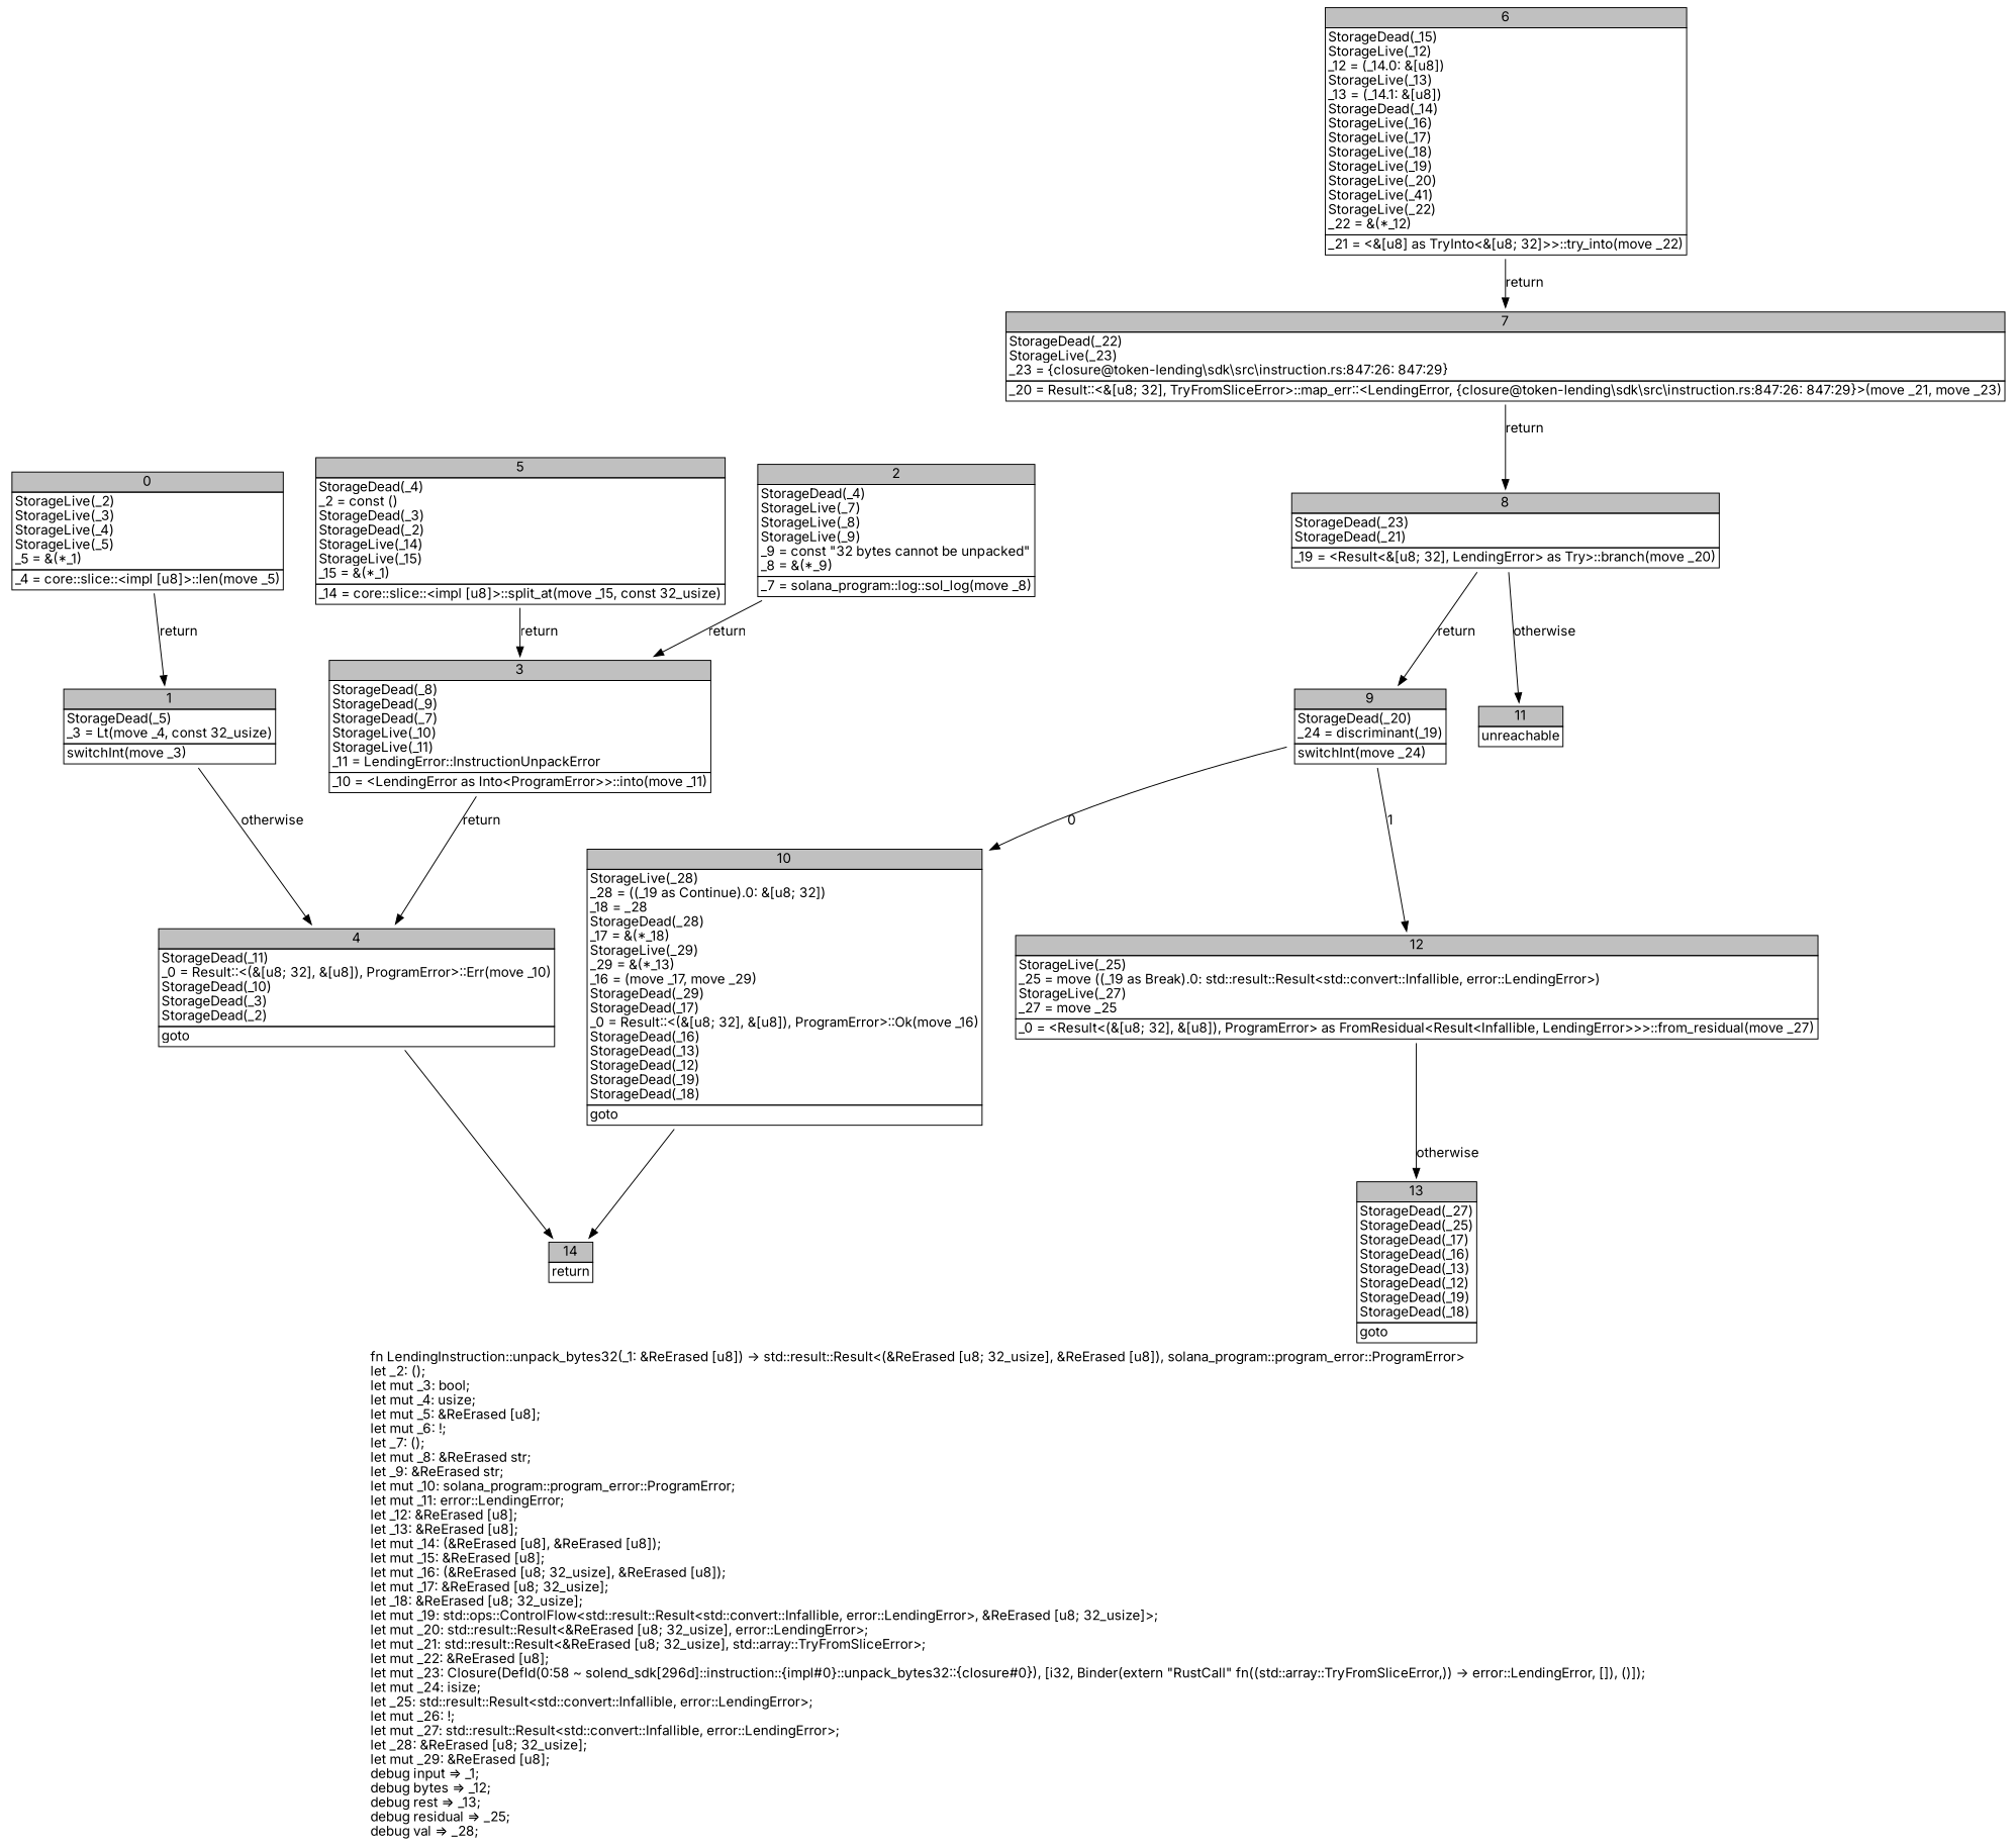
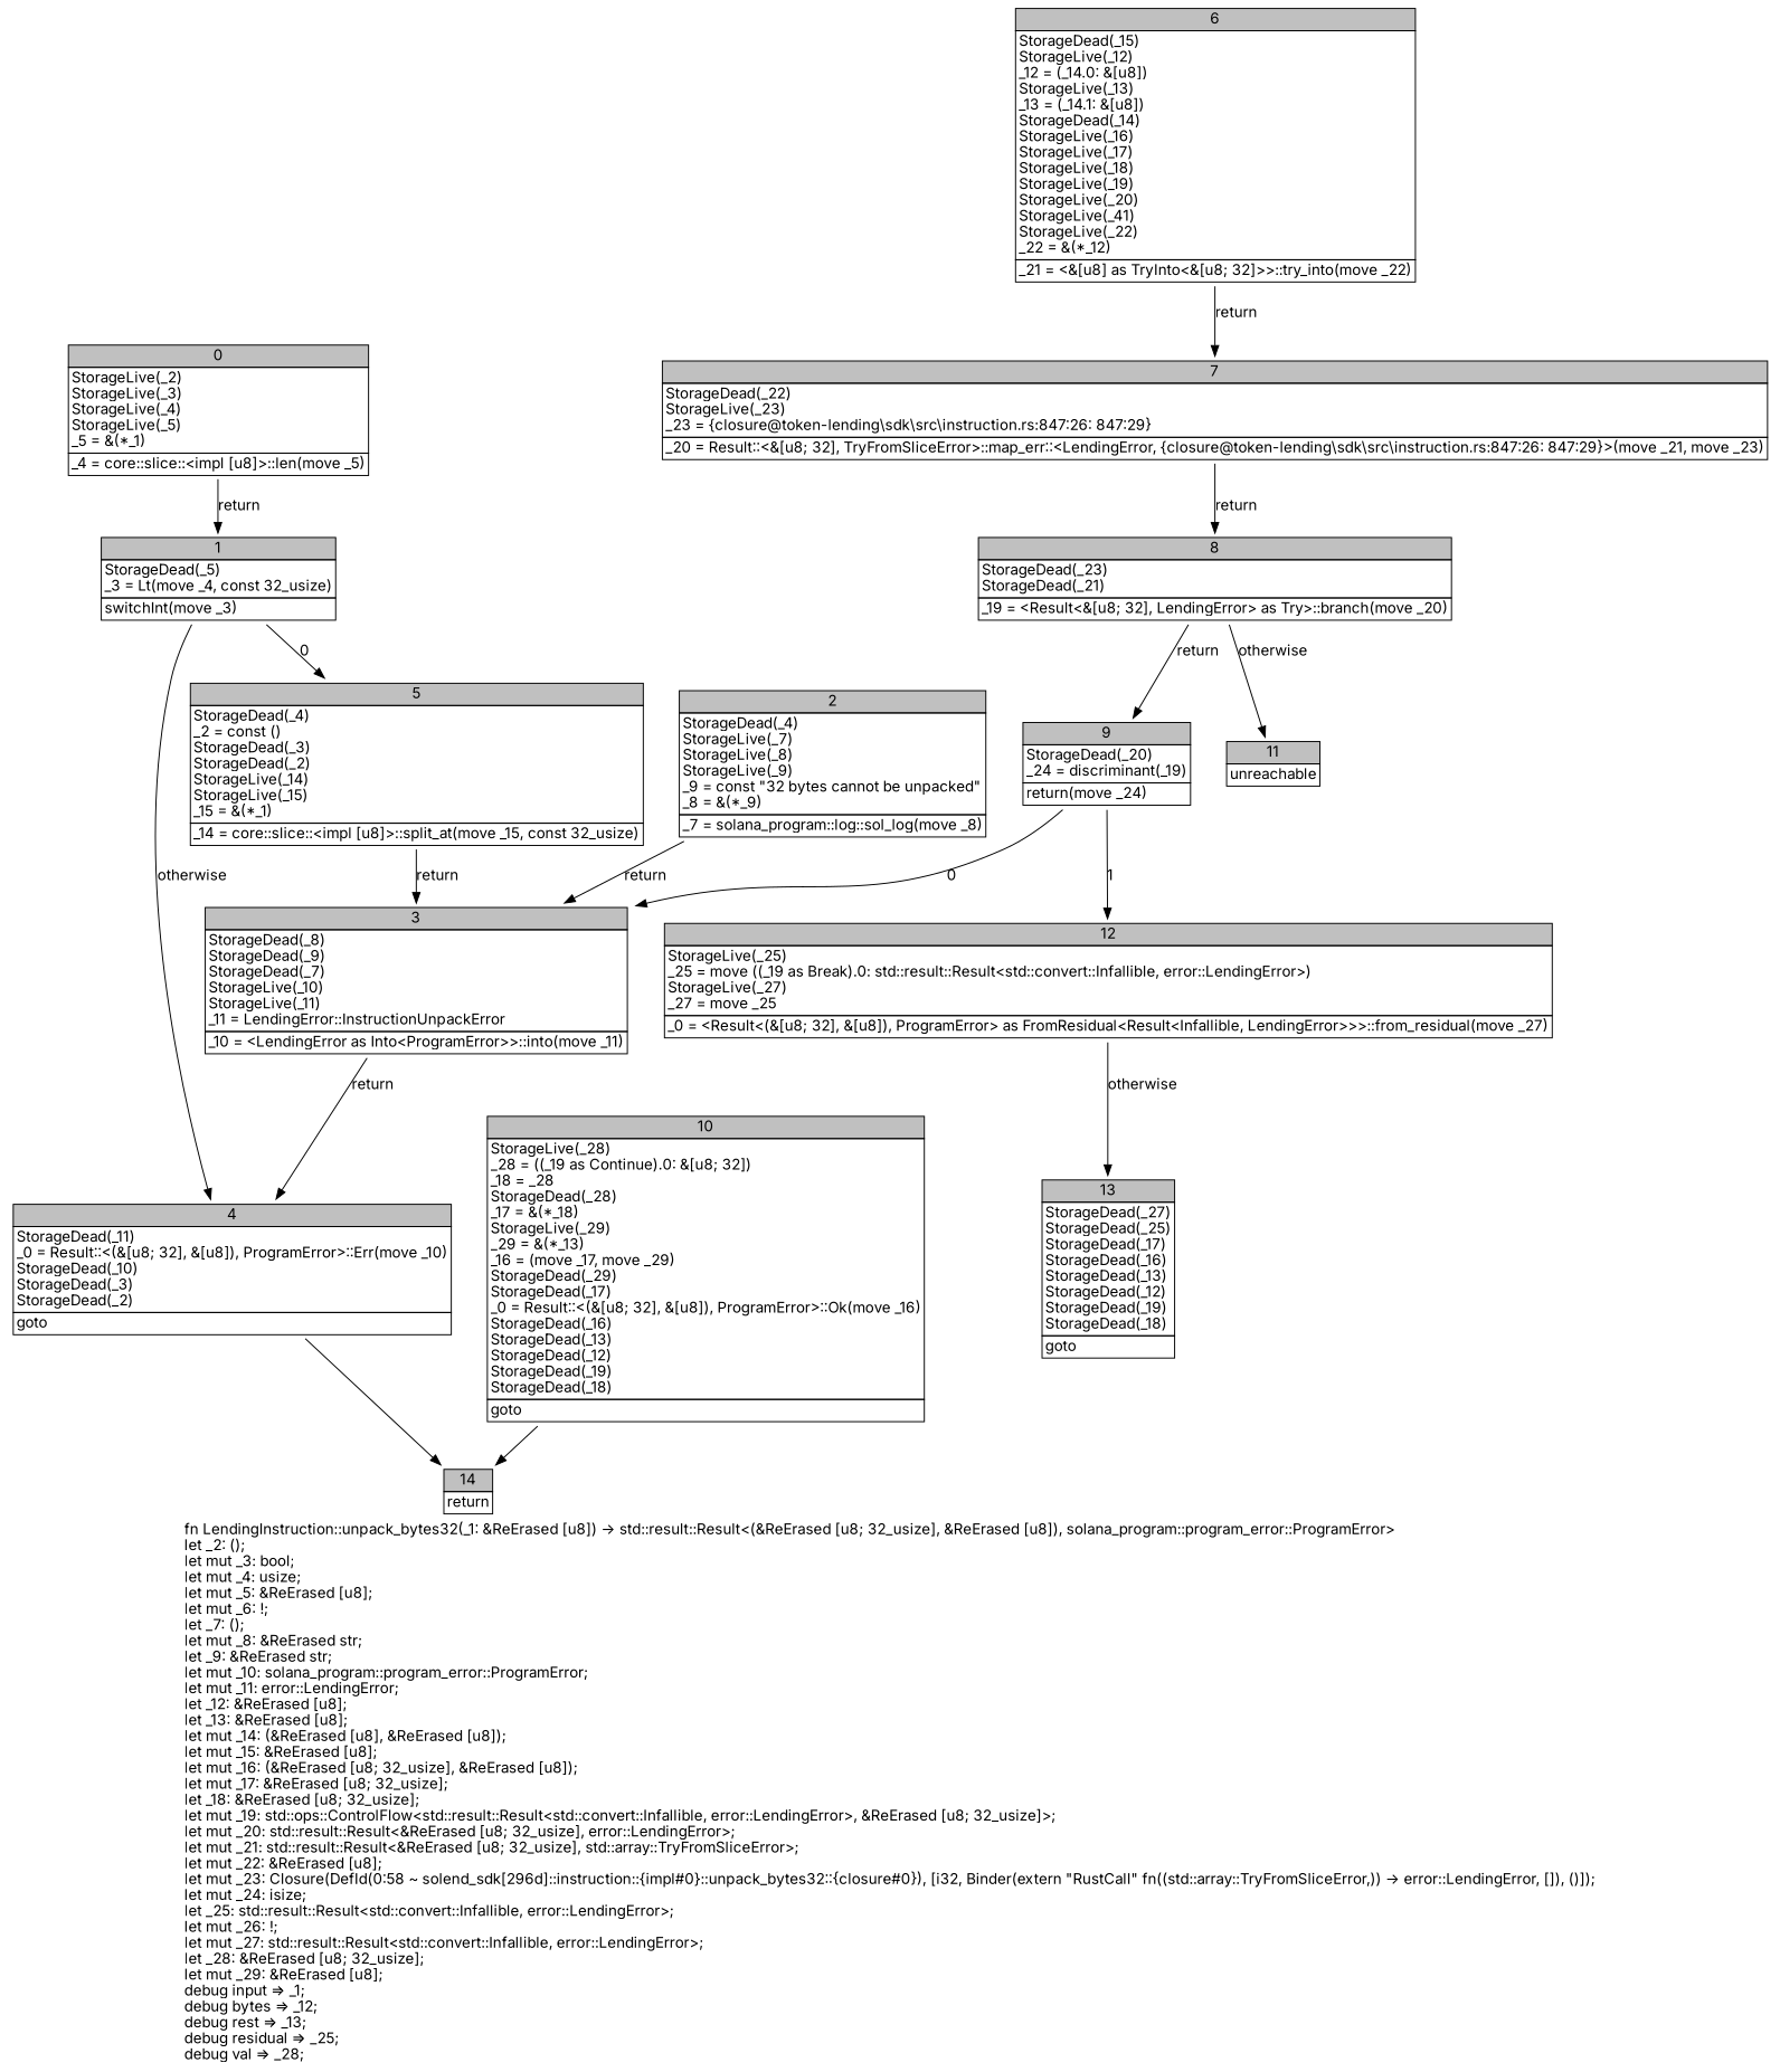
  digraph {
    fontname=Inter
    label=<fn LendingInstruction::unpack_bytes32(_1: &amp;ReErased [u8]) -&gt; std::result::Result&lt;(&amp;ReErased [u8; 32_usize], &amp;ReErased [u8]), solana_program::program_error::ProgramError&gt;<br align="left"/>let _2: ();<br align="left"/>let mut _3: bool;<br align="left"/>let mut _4: usize;<br align="left"/>let mut _5: &amp;ReErased [u8];<br align="left"/>let mut _6: !;<br align="left"/>let _7: ();<br align="left"/>let mut _8: &amp;ReErased str;<br align="left"/>let _9: &amp;ReErased str;<br align="left"/>let mut _10: solana_program::program_error::ProgramError;<br align="left"/>let mut _11: error::LendingError;<br align="left"/>let _12: &amp;ReErased [u8];<br align="left"/>let _13: &amp;ReErased [u8];<br align="left"/>let mut _14: (&amp;ReErased [u8], &amp;ReErased [u8]);<br align="left"/>let mut _15: &amp;ReErased [u8];<br align="left"/>let mut _16: (&amp;ReErased [u8; 32_usize], &amp;ReErased [u8]);<br align="left"/>let mut _17: &amp;ReErased [u8; 32_usize];<br align="left"/>let _18: &amp;ReErased [u8; 32_usize];<br align="left"/>let mut _19: std::ops::ControlFlow&lt;std::result::Result&lt;std::convert::Infallible, error::LendingError&gt;, &amp;ReErased [u8; 32_usize]&gt;;<br align="left"/>let mut _20: std::result::Result&lt;&amp;ReErased [u8; 32_usize], error::LendingError&gt;;<br align="left"/>let mut _21: std::result::Result&lt;&amp;ReErased [u8; 32_usize], std::array::TryFromSliceError&gt;;<br align="left"/>let mut _22: &amp;ReErased [u8];<br align="left"/>let mut _23: Closure(DefId(0:58 ~ solend_sdk[296d]::instruction::{impl#0}::unpack_bytes32::{closure#0}), [i32, Binder(extern &quot;RustCall&quot; fn((std::array::TryFromSliceError,)) -&gt; error::LendingError, []), ()]);<br align="left"/>let mut _24: isize;<br align="left"/>let _25: std::result::Result&lt;std::convert::Infallible, error::LendingError&gt;;<br align="left"/>let mut _26: !;<br align="left"/>let mut _27: std::result::Result&lt;std::convert::Infallible, error::LendingError&gt;;<br align="left"/>let _28: &amp;ReErased [u8; 32_usize];<br align="left"/>let mut _29: &amp;ReErased [u8];<br align="left"/>debug input =&gt; _1;<br align="left"/>debug bytes =&gt; _12;<br align="left"/>debug rest =&gt; _13;<br align="left"/>debug residual =&gt; _25;<br align="left"/>debug val =&gt; _28;<br align="left"/>>
    node [fontname=Inter shape=none]
    edge [fontname=Inter]
    n1 [label=<<table border="0" cellborder="1" cellspacing="0"><tr><td bgcolor="gray" align="center" colspan="1">0</td></tr><tr><td align="left" balign="left">StorageLive(_2)<br/>StorageLive(_3)<br/>StorageLive(_4)<br/>StorageLive(_5)<br/>_5 = &amp;(*_1)<br/></td></tr><tr><td align="left">_4 = core::slice::&lt;impl [u8]&gt;::len(move _5)</td></tr></table>>]
    n2 [label=<<table border="0" cellborder="1" cellspacing="0"><tr><td bgcolor="gray" align="center" colspan="1">1</td></tr><tr><td align="left" balign="left">StorageDead(_5)<br/>_3 = Lt(move _4, const 32_usize)<br/></td></tr><tr><td align="left">switchInt(move _3)</td></tr></table>>]
    n3 [label=<<table border="0" cellborder="1" cellspacing="0"><tr><td bgcolor="gray" align="center" colspan="1">5</td></tr><tr><td align="left" balign="left">StorageDead(_4)<br/>_2 = const ()<br/>StorageDead(_3)<br/>StorageDead(_2)<br/>StorageLive(_14)<br/>StorageLive(_15)<br/>_15 = &amp;(*_1)<br/></td></tr><tr><td align="left">_14 = core::slice::&lt;impl [u8]&gt;::split_at(move _15, const 32_usize)</td></tr></table>>]
    n4 [label=<<table border="0" cellborder="1" cellspacing="0"><tr><td bgcolor="gray" align="center" colspan="1">4</td></tr><tr><td align="left" balign="left">StorageDead(_11)<br/>_0 = Result::&lt;(&amp;[u8; 32], &amp;[u8]), ProgramError&gt;::Err(move _10)<br/>StorageDead(_10)<br/>StorageDead(_3)<br/>StorageDead(_2)<br/></td></tr><tr><td align="left">goto</td></tr></table>>]
    n5 [label=<<table border="0" cellborder="1" cellspacing="0"><tr><td bgcolor="gray" align="center" colspan="1">2</td></tr><tr><td align="left" balign="left">StorageDead(_4)<br/>StorageLive(_7)<br/>StorageLive(_8)<br/>StorageLive(_9)<br/>_9 = const &quot;32 bytes cannot be unpacked&quot;<br/>_8 = &amp;(*_9)<br/></td></tr><tr><td align="left">_7 = solana_program::log::sol_log(move _8)</td></tr></table>>]
    n6 [label=<<table border="0" cellborder="1" cellspacing="0"><tr><td bgcolor="gray" align="center" colspan="1">3</td></tr><tr><td align="left" balign="left">StorageDead(_8)<br/>StorageDead(_9)<br/>StorageDead(_7)<br/>StorageLive(_10)<br/>StorageLive(_11)<br/>_11 = LendingError::InstructionUnpackError<br/></td></tr><tr><td align="left">_10 = &lt;LendingError as Into&lt;ProgramError&gt;&gt;::into(move _11)</td></tr></table>>]
    n7 [label=<<table border="0" cellborder="1" cellspacing="0"><tr><td bgcolor="gray" align="center" colspan="1">14</td></tr><tr><td align="left">return</td></tr></table>>]
    n8 [label=<<table border="0" cellborder="1" cellspacing="0"><tr><td bgcolor="gray" align="center" colspan="1">6</td></tr><tr><td align="left" balign="left">StorageDead(_15)<br/>StorageLive(_12)<br/>_12 = (_14.0: &amp;[u8])<br/>StorageLive(_13)<br/>_13 = (_14.1: &amp;[u8])<br/>StorageDead(_14)<br/>StorageLive(_16)<br/>StorageLive(_17)<br/>StorageLive(_18)<br/>StorageLive(_19)<br/>StorageLive(_20)<br/>StorageLive(_41)<br/>StorageLive(_22)<br/>_22 = &amp;(*_12)<br/></td></tr><tr><td align="left">_21 = &lt;&amp;[u8] as TryInto&lt;&amp;[u8; 32]&gt;&gt;::try_into(move _22)</td></tr></table>>]
    n9 [label=<<table border="0" cellborder="1" cellspacing="0"><tr><td bgcolor="gray" align="center" colspan="1">7</td></tr><tr><td align="left" balign="left">StorageDead(_22)<br/>StorageLive(_23)<br/>_23 = {closure@token-lending\sdk\src\instruction.rs:847:26: 847:29}<br/></td></tr><tr><td align="left">_20 = Result::&lt;&amp;[u8; 32], TryFromSliceError&gt;::map_err::&lt;LendingError, {closure@token-lending\sdk\src\instruction.rs:847:26: 847:29}&gt;(move _21, move _23)</td></tr></table>>]
    n10 [label=<<table border="0" cellborder="1" cellspacing="0"><tr><td bgcolor="gray" align="center" colspan="1">8</td></tr><tr><td align="left" balign="left">StorageDead(_23)<br/>StorageDead(_21)<br/></td></tr><tr><td align="left">_19 = &lt;Result&lt;&amp;[u8; 32], LendingError&gt; as Try&gt;::branch(move _20)</td></tr></table>>]
-   n11 [label=<<table border="0" cellborder="1" cellspacing="0"><tr><td bgcolor="gray" align="center" colspan="1">9</td></tr><tr><td align="left" balign="left">StorageDead(_20)<br/>_24 = discriminant(_19)<br/></td></tr><tr><td align="left">switchInt(move _24)</td></tr></table>>]
+   n11 [label=<<table border="0" cellborder="1" cellspacing="0"><tr><td bgcolor="gray" align="center" colspan="1">9</td></tr><tr><td align="left" balign="left">StorageDead(_20)<br/>_24 = discriminant(_19)<br/></td></tr><tr><td align="left">return(move _24)</td></tr></table>>]
    n12 [label=<<table border="0" cellborder="1" cellspacing="0"><tr><td bgcolor="gray" align="center" colspan="1">11</td></tr><tr><td align="left">unreachable</td></tr></table>>]
    n13 [label=<<table border="0" cellborder="1" cellspacing="0"><tr><td bgcolor="gray" align="center" colspan="1">10</td></tr><tr><td align="left" balign="left">StorageLive(_28)<br/>_28 = ((_19 as Continue).0: &amp;[u8; 32])<br/>_18 = _28<br/>StorageDead(_28)<br/>_17 = &amp;(*_18)<br/>StorageLive(_29)<br/>_29 = &amp;(*_13)<br/>_16 = (move _17, move _29)<br/>StorageDead(_29)<br/>StorageDead(_17)<br/>_0 = Result::&lt;(&amp;[u8; 32], &amp;[u8]), ProgramError&gt;::Ok(move _16)<br/>StorageDead(_16)<br/>StorageDead(_13)<br/>StorageDead(_12)<br/>StorageDead(_19)<br/>StorageDead(_18)<br/></td></tr><tr><td align="left">goto</td></tr></table>>]
    n14 [label=<<table border="0" cellborder="1" cellspacing="0"><tr><td bgcolor="gray" align="center" colspan="1">12</td></tr><tr><td align="left" balign="left">StorageLive(_25)<br/>_25 = move ((_19 as Break).0: std::result::Result&lt;std::convert::Infallible, error::LendingError&gt;)<br/>StorageLive(_27)<br/>_27 = move _25<br/></td></tr><tr><td align="left">_0 = &lt;Result&lt;(&amp;[u8; 32], &amp;[u8]), ProgramError&gt; as FromResidual&lt;Result&lt;Infallible, LendingError&gt;&gt;&gt;::from_residual(move _27)</td></tr></table>>]
    n15 [label=<<table border="0" cellborder="1" cellspacing="0"><tr><td bgcolor="gray" align="center" colspan="1">13</td></tr><tr><td align="left" balign="left">StorageDead(_27)<br/>StorageDead(_25)<br/>StorageDead(_17)<br/>StorageDead(_16)<br/>StorageDead(_13)<br/>StorageDead(_12)<br/>StorageDead(_19)<br/>StorageDead(_18)<br/></td></tr><tr><td align="left">goto</td></tr></table>>]
    n1 -> n2 [label=return]
+   n2 -> n3 [label=0]
    n2 -> n4 [label=otherwise]
    n3 -> n6 [label=return]
    n4 -> n7
    n5 -> n6 [label=return]
    n6 -> n4 [label=return]
    n8 -> n9 [label=return]
    n9 -> n10 [label=return]
    n10 -> n11 [label=return]
    n10 -> n12 [label=otherwise]
-   n11 -> n13 [label=0]
+   n11 -> n6 [label=0]
    n11 -> n14 [label=1]
    n13 -> n7
    n14 -> n15 [label=otherwise]
  }
